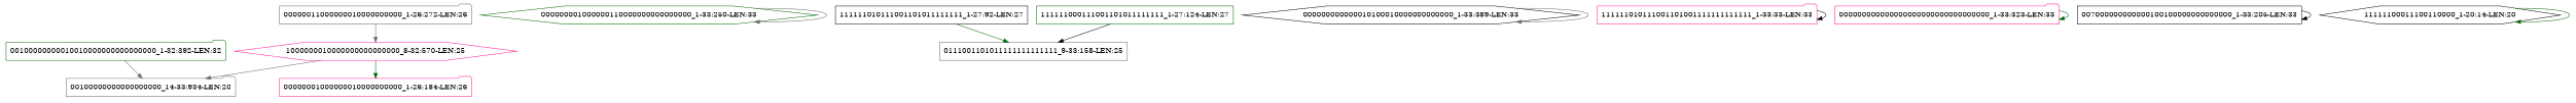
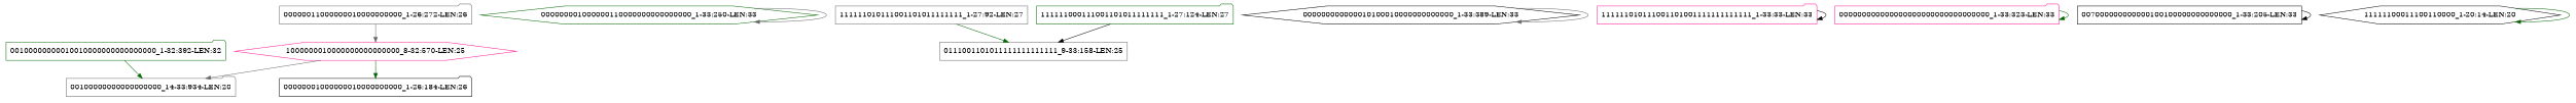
  digraph {
    node [color=black shape=folder]
    edge [color=darkgreen]
    "00000011000000010000000000_1-26:272-LEN:26" [color=gray40]
    "1000000010000000000000000_8-32:570-LEN:25" [color=deeppink shape=hexagon]
    "00100000000000000000_14-33:934-LEN:20" [color=gray40]
-   "00000001000000010000000000_1-26:184-LEN:26" [color=deeppink]
+   "00000001000000010000000000_1-26:184-LEN:26"
    "000000001000000110000000000000000_1-33:250-LEN:33" [color=darkgreen shape=hexagon]
-   "111111010111001101011111111_1-27:92-LEN:27" [shape=box]
+   "111111010111001101011111111_1-27:92-LEN:27" [color=gray40 shape=box]
    "0111001101011111111111111_9-33:158-LEN:25" [color=gray40 shape=box]
    "000000000000010100010000000000000_1-33:389-LEN:33" [shape=hexagon]
    "111111010111001101001111111111111_1-33:33-LEN:33" [color=deeppink]
-   "111111000111001101011111111_1-27:124-LEN:27" [color=darkgreen shape=box]
+   "111111000111001101011111111_1-27:124-LEN:27" [color=darkgreen]
    "000000000000000000000000000000000_1-33:323-LEN:33" [color=deeppink]
    "00100000000010010000000000000000_1-32:392-LEN:32" [color=darkgreen]
    n13 [label="007000000000000100100000000000000_1-33:205-LEN:33" shape=box]
    "11111100011100110000_1-20:14-LEN:20" [shape=hexagon]
    "00000011000000010000000000_1-26:272-LEN:26" -> "1000000010000000000000000_8-32:570-LEN:25" [color=gray40]
    "1000000010000000000000000_8-32:570-LEN:25" -> "00100000000000000000_14-33:934-LEN:20" [color=gray40]
    "1000000010000000000000000_8-32:570-LEN:25" -> "00000001000000010000000000_1-26:184-LEN:26"
    "000000001000000110000000000000000_1-33:250-LEN:33" -> "000000001000000110000000000000000_1-33:250-LEN:33" [color=gray40]
    "111111010111001101011111111_1-27:92-LEN:27" -> "0111001101011111111111111_9-33:158-LEN:25"
    "000000000000010100010000000000000_1-33:389-LEN:33" -> "000000000000010100010000000000000_1-33:389-LEN:33" [color=gray40]
    "111111010111001101001111111111111_1-33:33-LEN:33" -> "111111010111001101001111111111111_1-33:33-LEN:33" [color=black]
    "111111000111001101011111111_1-27:124-LEN:27" -> "0111001101011111111111111_9-33:158-LEN:25" [color=black]
    "000000000000000000000000000000000_1-33:323-LEN:33" -> "000000000000000000000000000000000_1-33:323-LEN:33"
-   "00100000000010010000000000000000_1-32:392-LEN:32" -> "00100000000000000000_14-33:934-LEN:20" [color=gray40]
+   "00100000000010010000000000000000_1-32:392-LEN:32" -> "00100000000000000000_14-33:934-LEN:20"
    n13 -> n13 [color=black]
    "11111100011100110000_1-20:14-LEN:20" -> "11111100011100110000_1-20:14-LEN:20"
  }
